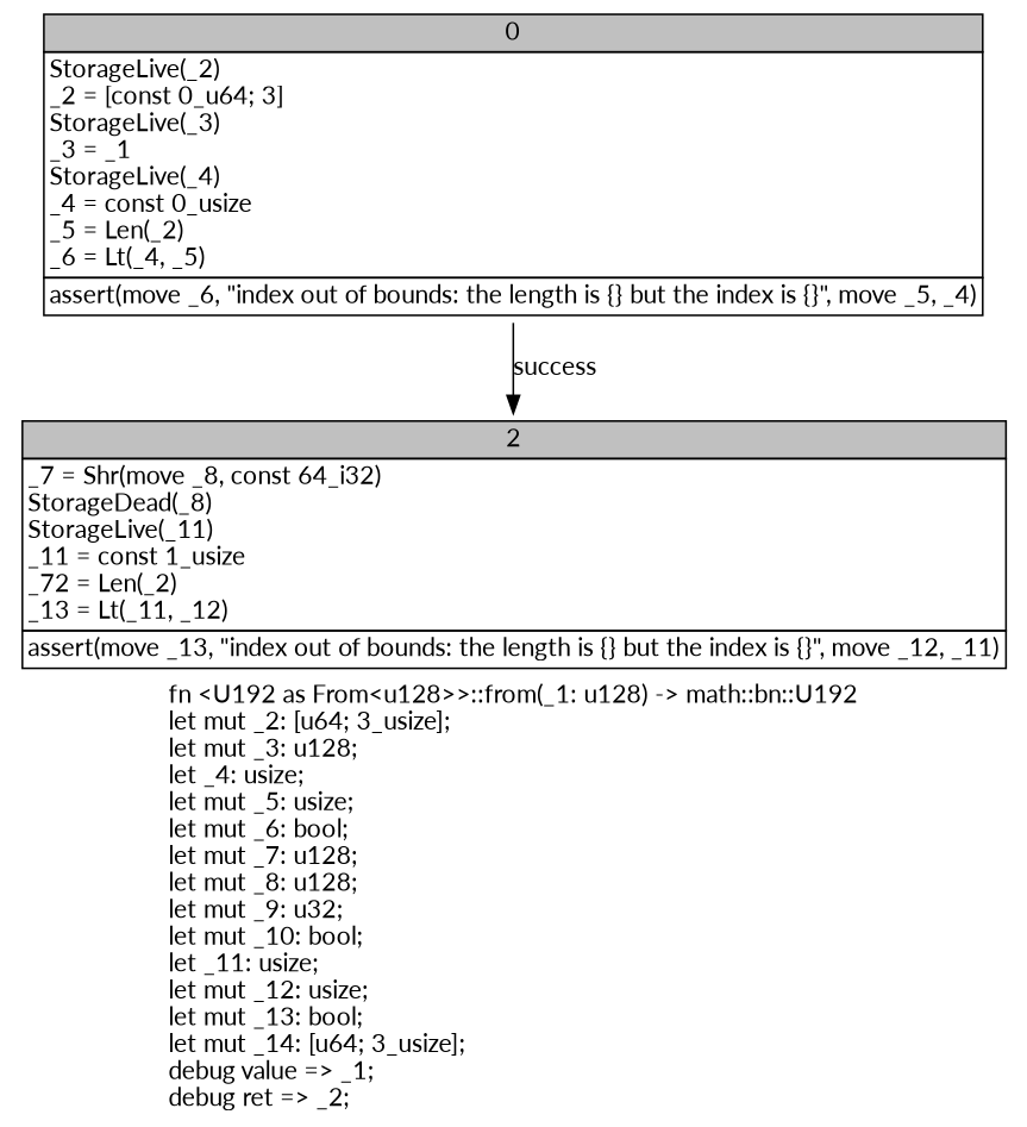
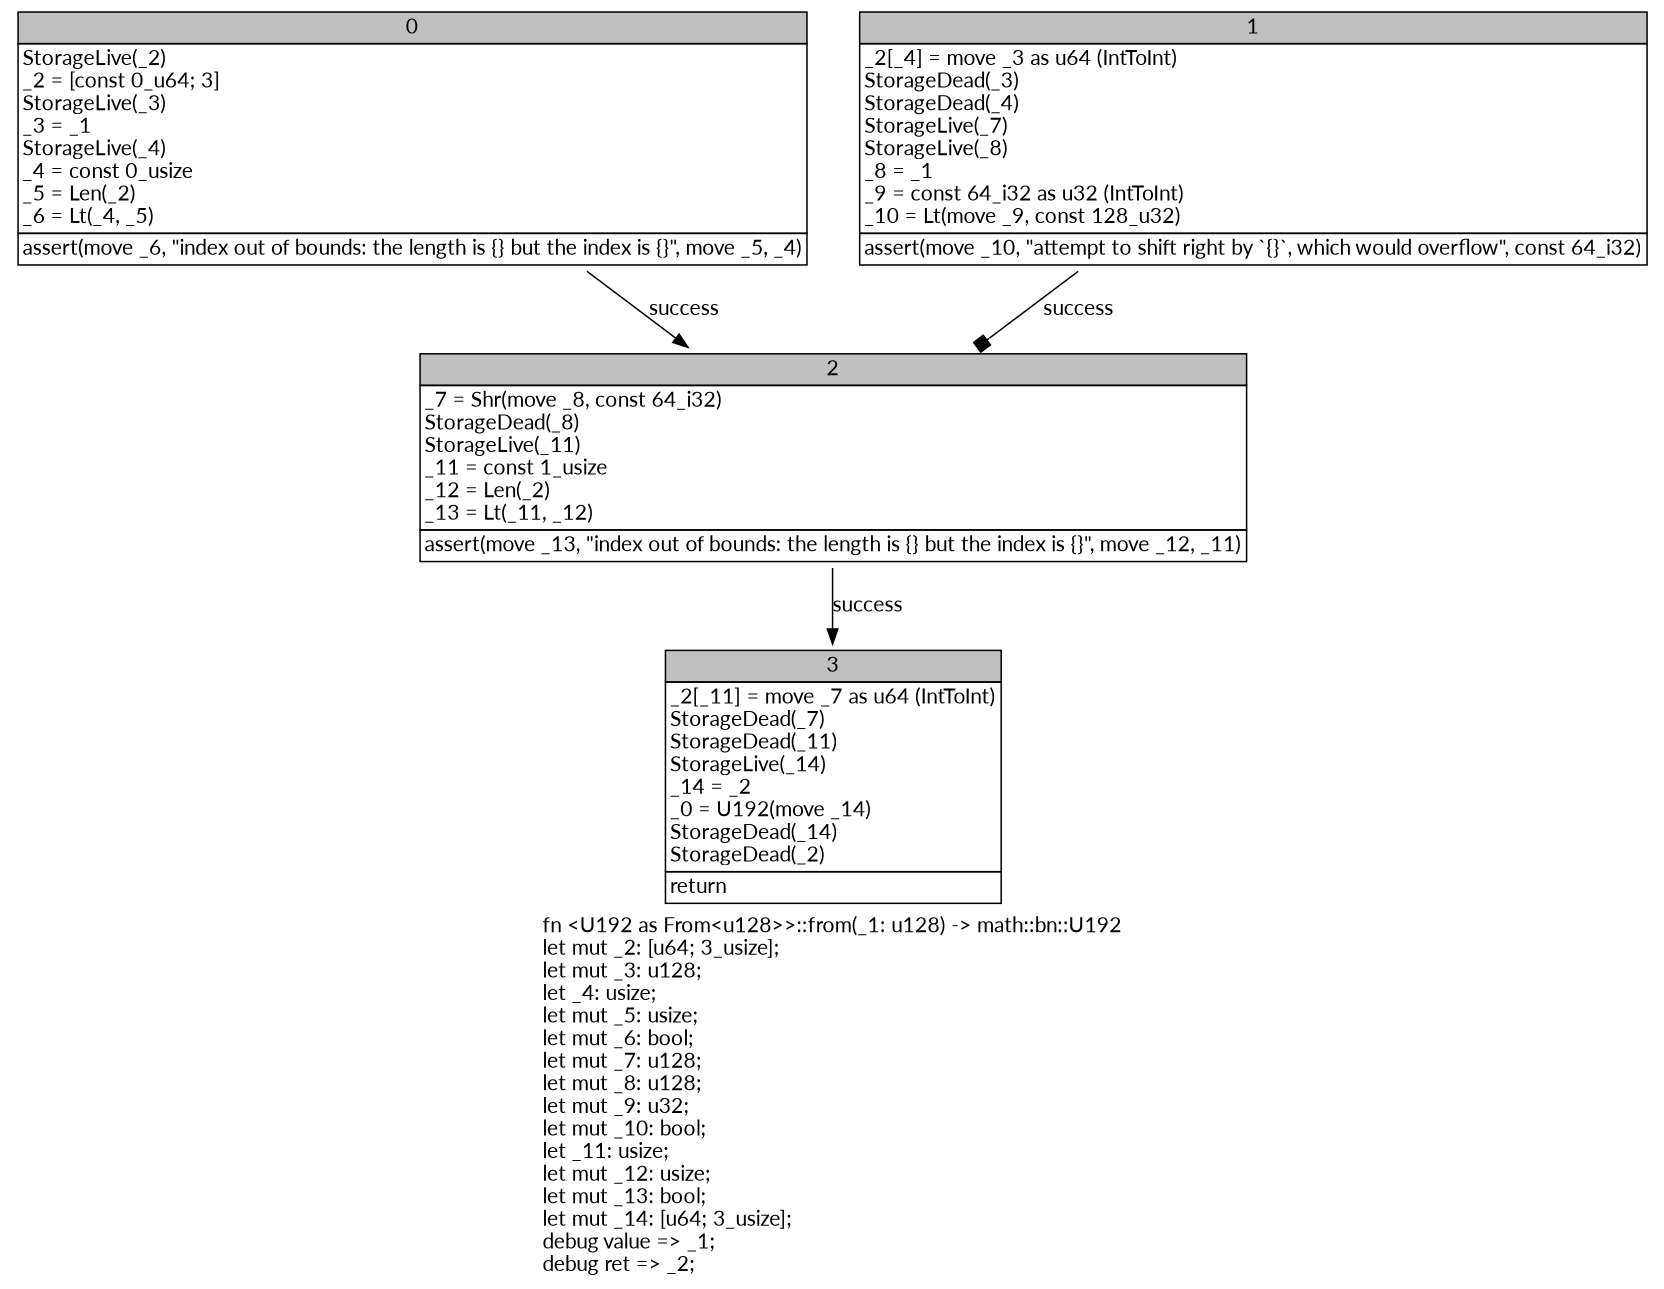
  digraph {
    fontname=Lato
    label=<fn &lt;U192 as From&lt;u128&gt;&gt;::from(_1: u128) -&gt; math::bn::U192<br align="left"/>let mut _2: [u64; 3_usize];<br align="left"/>let mut _3: u128;<br align="left"/>let _4: usize;<br align="left"/>let mut _5: usize;<br align="left"/>let mut _6: bool;<br align="left"/>let mut _7: u128;<br align="left"/>let mut _8: u128;<br align="left"/>let mut _9: u32;<br align="left"/>let mut _10: bool;<br align="left"/>let _11: usize;<br align="left"/>let mut _12: usize;<br align="left"/>let mut _13: bool;<br align="left"/>let mut _14: [u64; 3_usize];<br align="left"/>debug value =&gt; _1;<br align="left"/>debug ret =&gt; _2;<br align="left"/>>
    node [fontname=Lato shape=none]
    edge [arrowhead=normal fontname=Lato]
    n1 [label=<<table border="0" cellborder="1" cellspacing="0"><tr><td bgcolor="gray" align="center" colspan="1">0</td></tr><tr><td align="left" balign="left">StorageLive(_2)<br/>_2 = [const 0_u64; 3]<br/>StorageLive(_3)<br/>_3 = _1<br/>StorageLive(_4)<br/>_4 = const 0_usize<br/>_5 = Len(_2)<br/>_6 = Lt(_4, _5)<br/></td></tr><tr><td align="left">assert(move _6, &quot;index out of bounds: the length is {} but the index is {}&quot;, move _5, _4)</td></tr></table>>]
-   n2 [label=<<table border="0" cellborder="1" cellspacing="0"><tr><td bgcolor="gray" align="center" colspan="1">2</td></tr><tr><td align="left" balign="left">_7 = Shr(move _8, const 64_i32)<br/>StorageDead(_8)<br/>StorageLive(_11)<br/>_11 = const 1_usize<br/>_72 = Len(_2)<br/>_13 = Lt(_11, _12)<br/></td></tr><tr><td align="left">assert(move _13, &quot;index out of bounds: the length is {} but the index is {}&quot;, move _12, _11)</td></tr></table>>]
+   n2 [label=<<table border="0" cellborder="1" cellspacing="0"><tr><td bgcolor="gray" align="center" colspan="1">2</td></tr><tr><td align="left" balign="left">_7 = Shr(move _8, const 64_i32)<br/>StorageDead(_8)<br/>StorageLive(_11)<br/>_11 = const 1_usize<br/>_12 = Len(_2)<br/>_13 = Lt(_11, _12)<br/></td></tr><tr><td align="left">assert(move _13, &quot;index out of bounds: the length is {} but the index is {}&quot;, move _12, _11)</td></tr></table>>]
+   n3 [label=<<table border="0" cellborder="1" cellspacing="0"><tr><td bgcolor="gray" align="center" colspan="1">1</td></tr><tr><td align="left" balign="left">_2[_4] = move _3 as u64 (IntToInt)<br/>StorageDead(_3)<br/>StorageDead(_4)<br/>StorageLive(_7)<br/>StorageLive(_8)<br/>_8 = _1<br/>_9 = const 64_i32 as u32 (IntToInt)<br/>_10 = Lt(move _9, const 128_u32)<br/></td></tr><tr><td align="left">assert(move _10, &quot;attempt to shift right by `{}`, which would overflow&quot;, const 64_i32)</td></tr></table>>]
+   n4 [label=<<table border="0" cellborder="1" cellspacing="0"><tr><td bgcolor="gray" align="center" colspan="1">3</td></tr><tr><td align="left" balign="left">_2[_11] = move _7 as u64 (IntToInt)<br/>StorageDead(_7)<br/>StorageDead(_11)<br/>StorageLive(_14)<br/>_14 = _2<br/>_0 = U192(move _14)<br/>StorageDead(_14)<br/>StorageDead(_2)<br/></td></tr><tr><td align="left">return</td></tr></table>>]
    n1 -> n2 [label=success]
+   n2 -> n4 [label=success]
+   n3 -> n2 [arrowhead=box label=success]
  }
